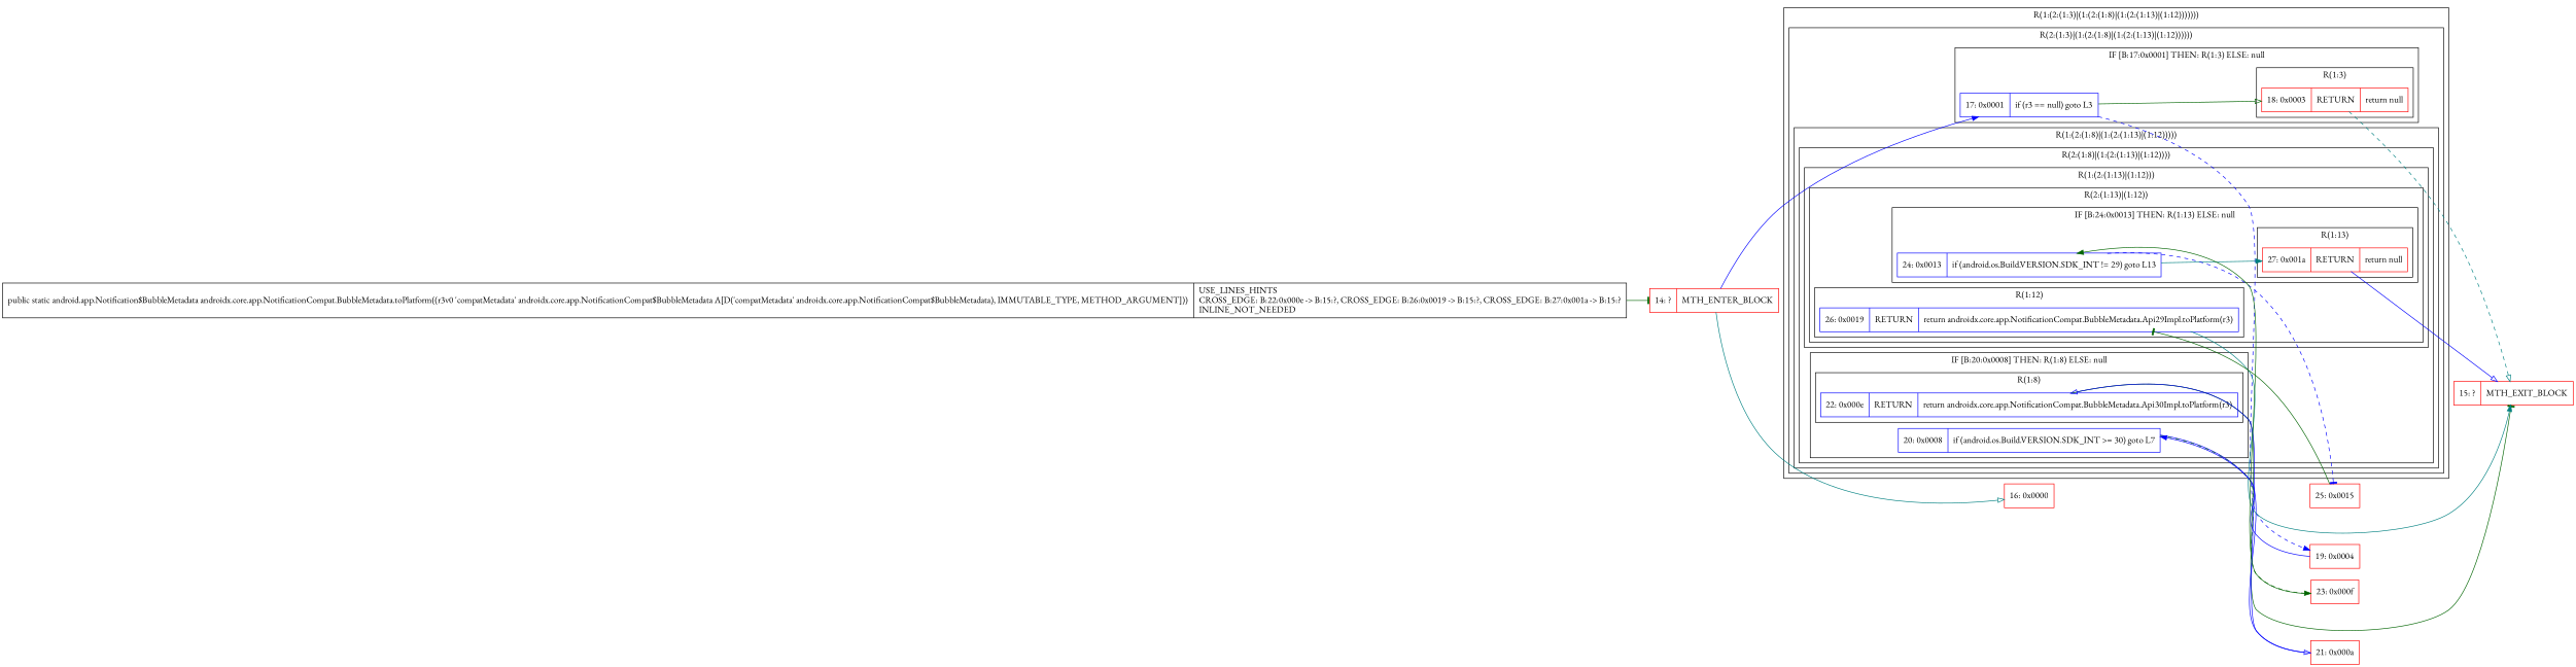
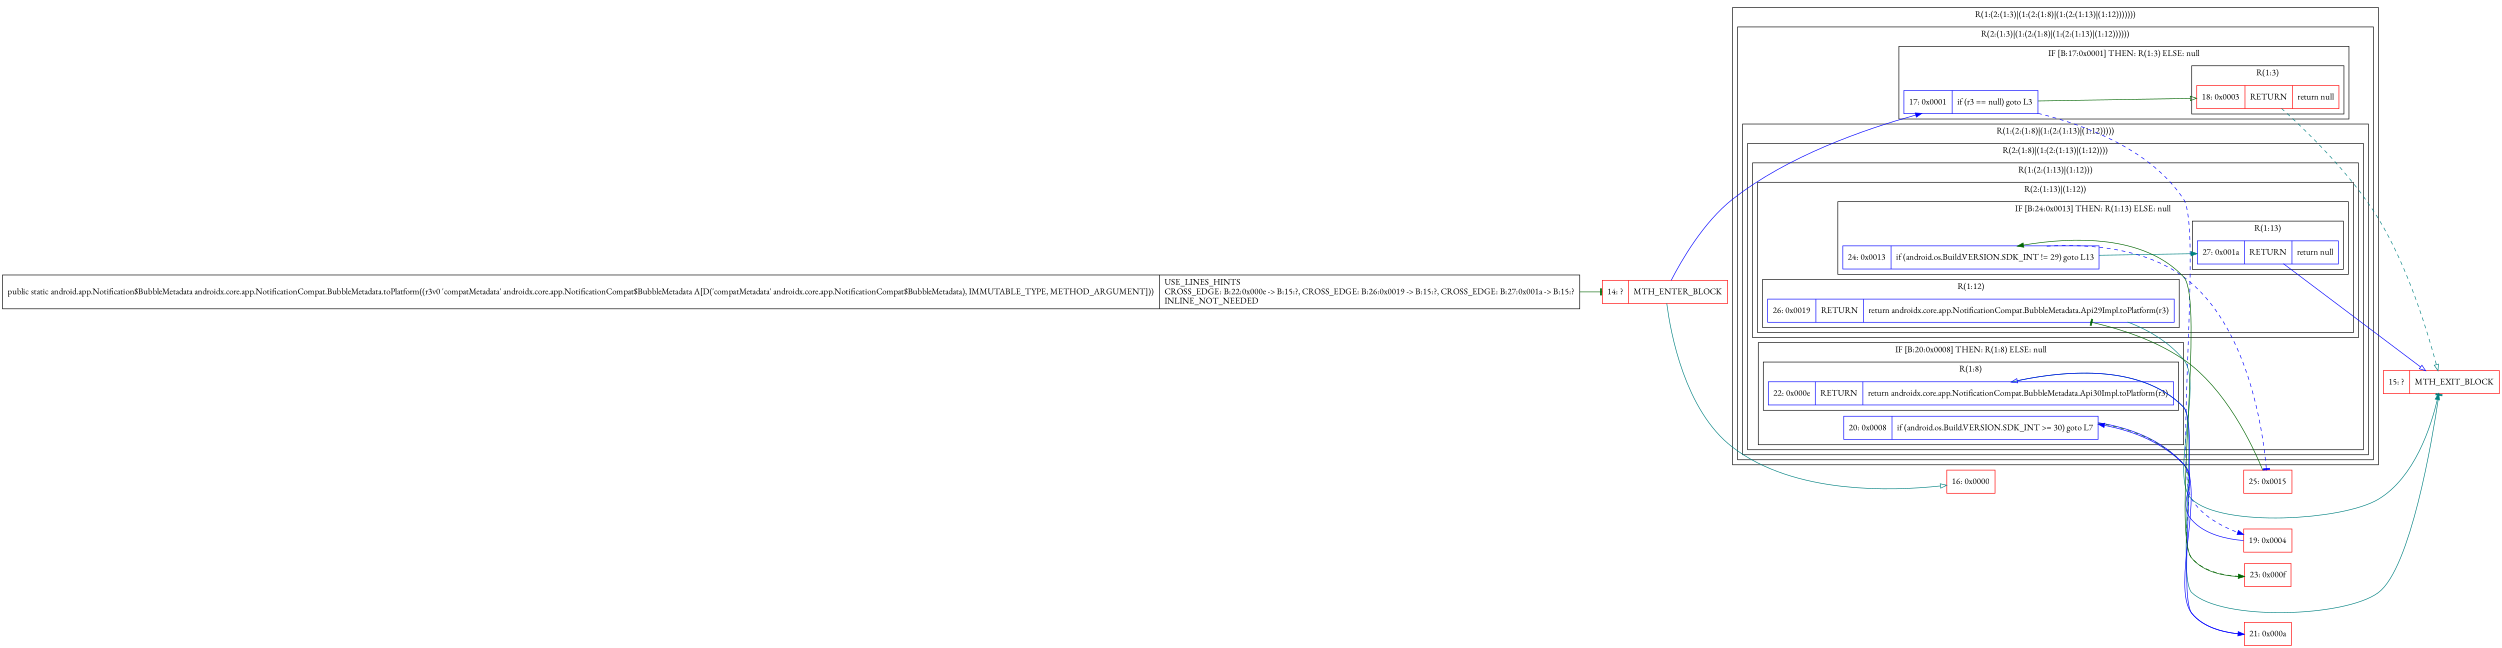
  digraph {
    fontname="EB Garamond"
    rankdir=LR
    node [color=red fontname="EB Garamond" shape=record]
    edge [arrowhead=normal color=blue fontname="EB Garamond"]
    n1 [label="{18\:\ 0x0003|RETURN\l|return null\l}"]
    n2 [color=blue label="{17\:\ 0x0001|if (r3 == null) goto L3\l}"]
    n3 [color=blue label="{22\:\ 0x000e|RETURN\l|return androidx.core.app.NotificationCompat.BubbleMetadata.Api30Impl.toPlatform(r3)\l}"]
    n4 [color=blue label="{20\:\ 0x0008|if (android.os.Build.VERSION.SDK_INT \>= 30) goto L7\l}"]
-   n5 [label="{27\:\ 0x001a|RETURN\l|return null\l}"]
+   n5 [color=blue label="{27\:\ 0x001a|RETURN\l|return null\l}"]
    n6 [color=blue label="{24\:\ 0x0013|if (android.os.Build.VERSION.SDK_INT != 29) goto L13\l}"]
    n7 [color=blue label="{26\:\ 0x0019|RETURN\l|return androidx.core.app.NotificationCompat.BubbleMetadata.Api29Impl.toPlatform(r3)\l}"]
    n8 [label="{15\:\ ?|MTH_EXIT_BLOCK\l}"]
    n9 [label="{19\:\ 0x0004}"]
    n10 [label="{21\:\ 0x000a}"]
    n11 [label="{23\:\ 0x000f}"]
    n12 [label="{25\:\ 0x0015}"]
    n13 [label="{14\:\ ?|MTH_ENTER_BLOCK\l}"]
    n14 [label="{16\:\ 0x0000}"]
    n15 [label="{public static android.app.Notification$BubbleMetadata androidx.core.app.NotificationCompat.BubbleMetadata.toPlatform((r3v0 'compatMetadata' androidx.core.app.NotificationCompat$BubbleMetadata A[D('compatMetadata' androidx.core.app.NotificationCompat$BubbleMetadata), IMMUTABLE_TYPE, METHOD_ARGUMENT]))  | USE_LINES_HINTS\lCROSS_EDGE: B:22:0x000e \-\> B:15:?, CROSS_EDGE: B:26:0x0019 \-\> B:15:?, CROSS_EDGE: B:27:0x001a \-\> B:15:?\lINLINE_NOT_NEEDED\l}" color=""]
    subgraph cluster_1 {
      label="R(1:(2:(1:3)|(1:(2:(1:8)|(1:(2:(1:13)|(1:12)))))))"
      subgraph cluster_2 {
        label="R(2:(1:3)|(1:(2:(1:8)|(1:(2:(1:13)|(1:12))))))"
        subgraph cluster_3 {
          label="IF [B:17:0x0001] THEN: R(1:3) ELSE: null"
          n2
          subgraph cluster_4 {
            label="R(1:3)"
            n1
          }
        }
        subgraph cluster_5 {
          label="R(1:(2:(1:8)|(1:(2:(1:13)|(1:12)))))"
          subgraph cluster_6 {
            label="R(2:(1:8)|(1:(2:(1:13)|(1:12))))"
            subgraph cluster_7 {
              label="IF [B:20:0x0008] THEN: R(1:8) ELSE: null"
              n4
              subgraph cluster_8 {
                label="R(1:8)"
                n3
              }
            }
            subgraph cluster_9 {
              label="R(1:(2:(1:13)|(1:12)))"
              subgraph cluster_10 {
                label="R(2:(1:13)|(1:12))"
                subgraph cluster_11 {
                  label="IF [B:24:0x0013] THEN: R(1:13) ELSE: null"
                  n6
                  subgraph cluster_12 {
                    label="R(1:13)"
                    n5
                  }
                }
                subgraph cluster_13 {
                  label="R(1:12)"
                  n7
                }
              }
            }
          }
        }
      }
    }
    n1 -> n8 [arrowhead=onormal color=teal style=dashed]
    n2 -> n1 [arrowhead=onormal color=darkgreen]
    n2 -> n9 [style=dashed]
-   n3 -> n8 [arrowhead=tee color=darkgreen]
-   n4 -> n10 [arrowhead=onormal]
+   n3 -> n8 [arrowhead=tee color=teal]
+   n4 -> n10
    n4 -> n11 [color=darkgreen style=dashed]
    n5 -> n8 [arrowhead=onormal]
    n6 -> n5 [color=teal]
    n6 -> n12 [arrowhead=tee style=dashed]
    n7 -> n8 [color=teal]
    n9 -> n4
    n10 -> n3 [arrowhead=onormal]
    n11 -> n6 [color=darkgreen]
    n12 -> n7 [arrowhead=tee color=darkgreen]
    n13 -> n2
    n13 -> n14 [arrowhead=onormal color=teal]
    n15 -> n13 [arrowhead=tee color=darkgreen]
  }
